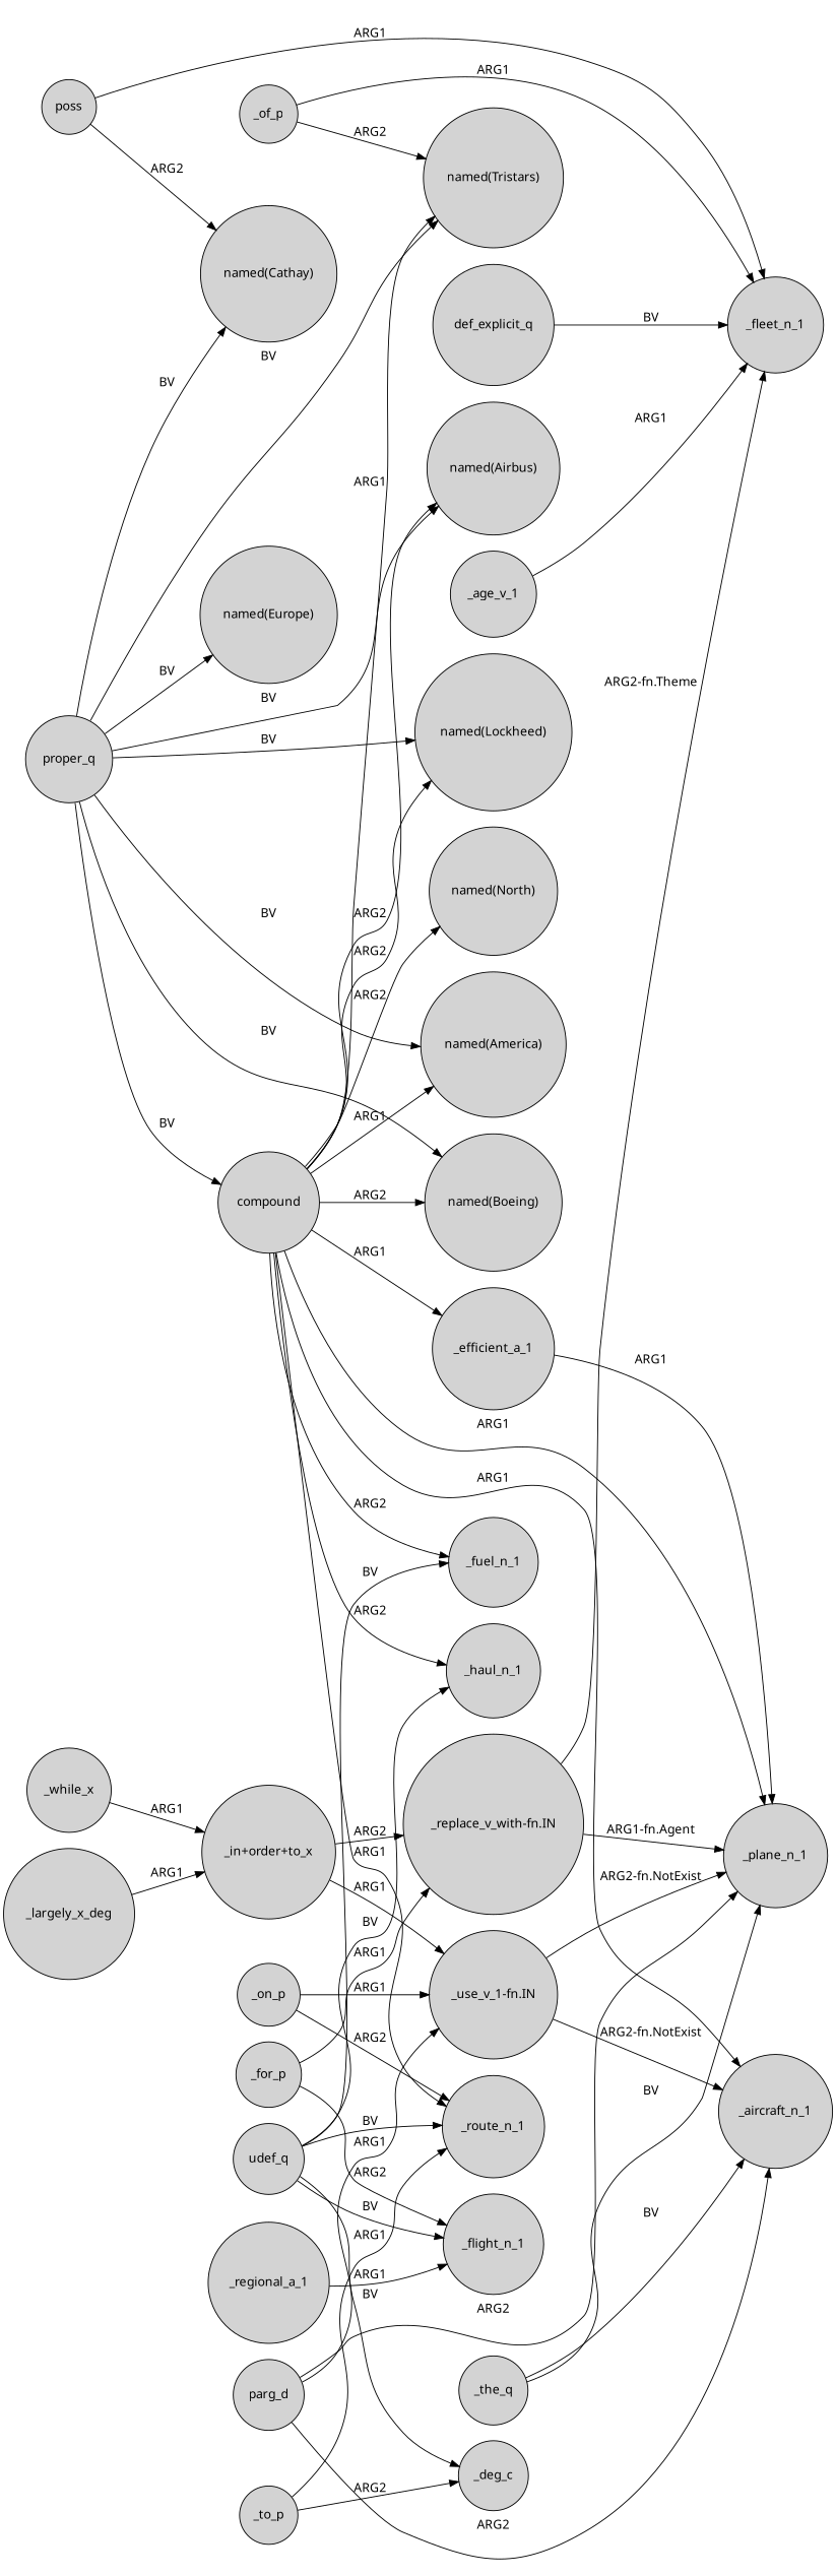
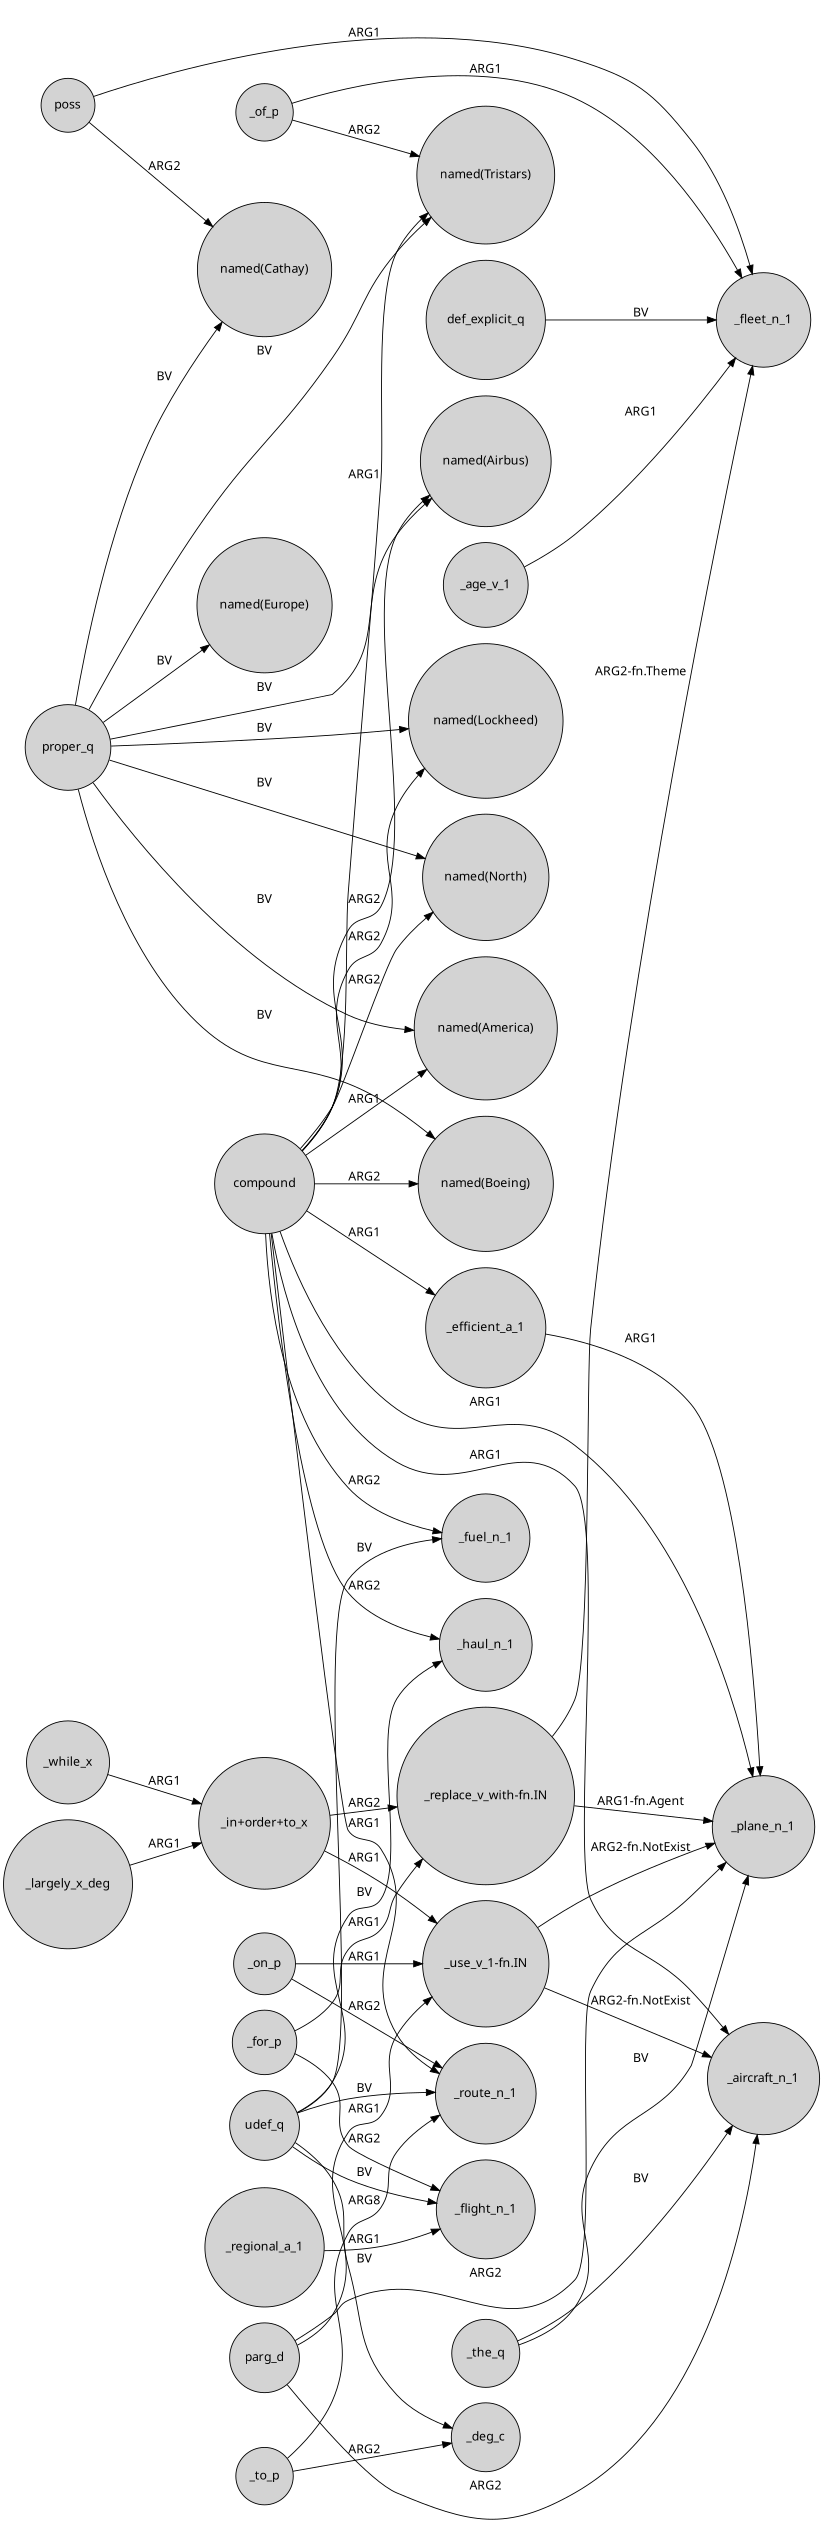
  digraph {
    fontname="Noto Sans"
    rankdir=LR
    node [fontname="Noto Sans" shape=circle style=filled]
    edge [fontname="Noto Sans"]
    "_use_v_1-fn.IN"
    _aircraft_n_1
    _plane_n_1
    compound
    "named(North)"
    _route_n_1
    _efficient_a_1
    "named(America)"
    "named(Boeing)"
    _fuel_n_1
    "named(Tristars)"
    "named(Airbus)"
    "named(Lockheed)"
    _haul_n_1
    _largely_x_deg
    "_in+order+to_x"
    "_replace_v_with-fn.IN"
    _fleet_n_1
    udef_q
    _flight_n_1
    n21 [label=_deg_c]
    proper_q
    "named(Europe)"
    "named(Cathay)"
    _of_p
    _regional_a_1
    _on_p
    _to_p
    _while_x
    def_explicit_q
    _for_p
    _age_v_1
    parg_d
    _the_q
    poss
    "_use_v_1-fn.IN" -> _aircraft_n_1 [label="ARG2-fn.NotExist"]
    "_use_v_1-fn.IN" -> _plane_n_1 [label="ARG2-fn.NotExist"]
    compound -> _aircraft_n_1 [label=ARG1]
    compound -> _plane_n_1 [label=ARG1]
    compound -> "named(North)" [label=ARG2]
    compound -> _route_n_1 [label=ARG1]
    compound -> _efficient_a_1 [label=ARG1]
    compound -> "named(America)" [label=ARG1]
    compound -> "named(Boeing)" [label=ARG2]
    compound -> _fuel_n_1 [label=ARG2]
    compound -> "named(Tristars)" [label=ARG1]
    compound -> "named(Airbus)" [label=ARG2]
    compound -> "named(Lockheed)" [label=ARG2]
    compound -> _haul_n_1 [label=ARG2]
    _efficient_a_1 -> _plane_n_1 [label=ARG1]
    _largely_x_deg -> "_in+order+to_x" [label=ARG1]
    "_in+order+to_x" -> "_use_v_1-fn.IN" [label=ARG1]
    "_in+order+to_x" -> "_replace_v_with-fn.IN" [label=ARG2]
    "_replace_v_with-fn.IN" -> _plane_n_1 [label="ARG1-fn.Agent"]
    "_replace_v_with-fn.IN" -> _fleet_n_1 [label="ARG2-fn.Theme"]
    udef_q -> _route_n_1 [label=BV]
    udef_q -> _fuel_n_1 [label=BV]
    udef_q -> _haul_n_1 [label=BV]
    udef_q -> _flight_n_1 [label=BV]
    udef_q -> n21 [label=BV]
-   proper_q -> compound [label=BV]
+   proper_q -> "named(North)" [label=BV]
    proper_q -> "named(America)" [label=BV]
    proper_q -> "named(Boeing)" [label=BV]
    proper_q -> "named(Tristars)" [label=BV]
    proper_q -> "named(Airbus)" [label=BV]
    proper_q -> "named(Lockheed)" [label=BV]
    proper_q -> "named(Europe)" [label=BV]
    proper_q -> "named(Cathay)" [label=BV]
    _of_p -> "named(Tristars)" [label=ARG2]
    _of_p -> _fleet_n_1 [label=ARG1]
    _regional_a_1 -> _flight_n_1 [label=ARG1]
    _on_p -> "_use_v_1-fn.IN" [label=ARG1]
    _on_p -> _route_n_1 [label=ARG2]
-   _to_p -> _route_n_1 [label=ARG1]
+   _to_p -> _route_n_1 [label=ARG8]
    _to_p -> n21 [label=ARG2]
    _while_x -> "_in+order+to_x" [label=ARG1]
    def_explicit_q -> _fleet_n_1 [label=BV]
    _for_p -> "_replace_v_with-fn.IN" [label=ARG1]
    _for_p -> _flight_n_1 [label=ARG2]
    _age_v_1 -> _fleet_n_1 [label=ARG1]
    parg_d -> "_use_v_1-fn.IN" [label=ARG1]
    parg_d -> _aircraft_n_1 [label=ARG2]
    parg_d -> _plane_n_1 [label=ARG2]
    _the_q -> _aircraft_n_1 [label=BV]
    _the_q -> _plane_n_1 [label=BV]
    poss -> _fleet_n_1 [label=ARG1]
    poss -> "named(Cathay)" [label=ARG2]
  }
